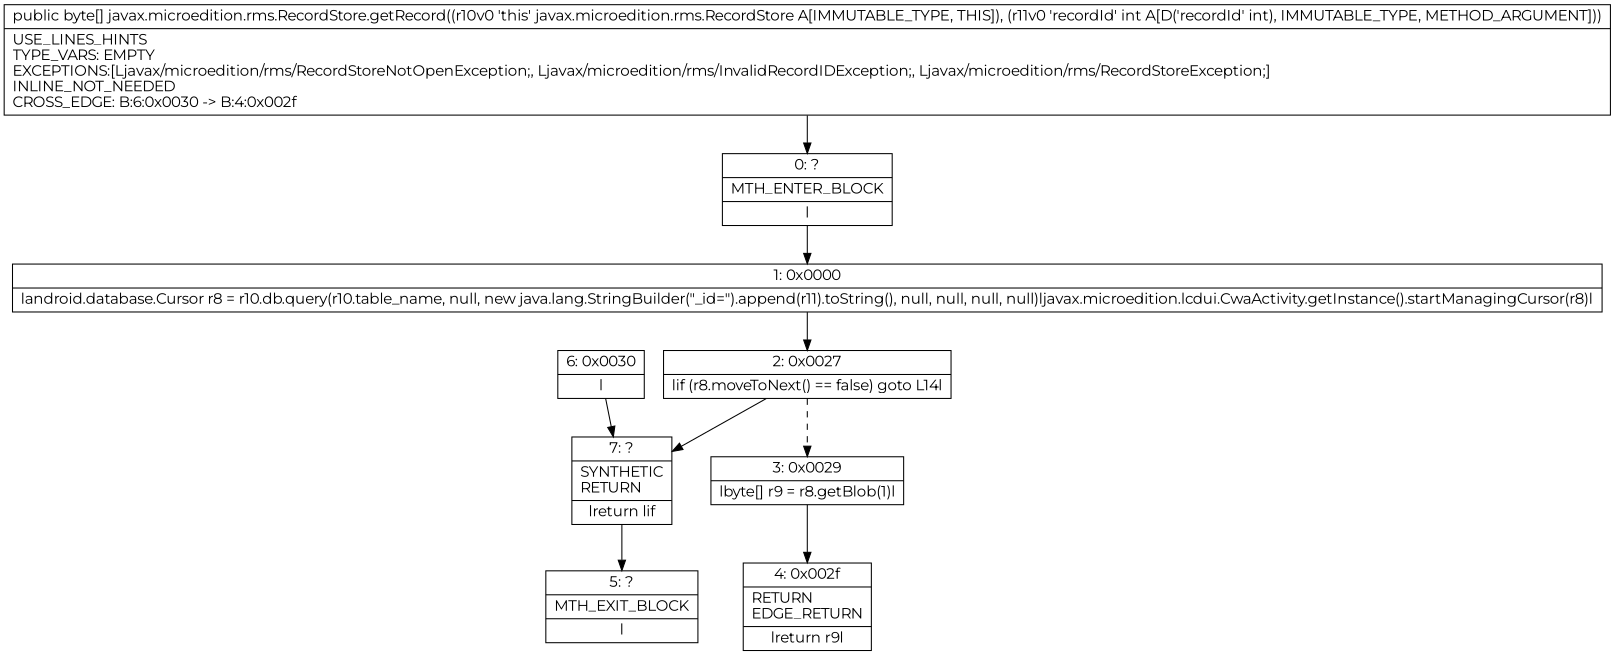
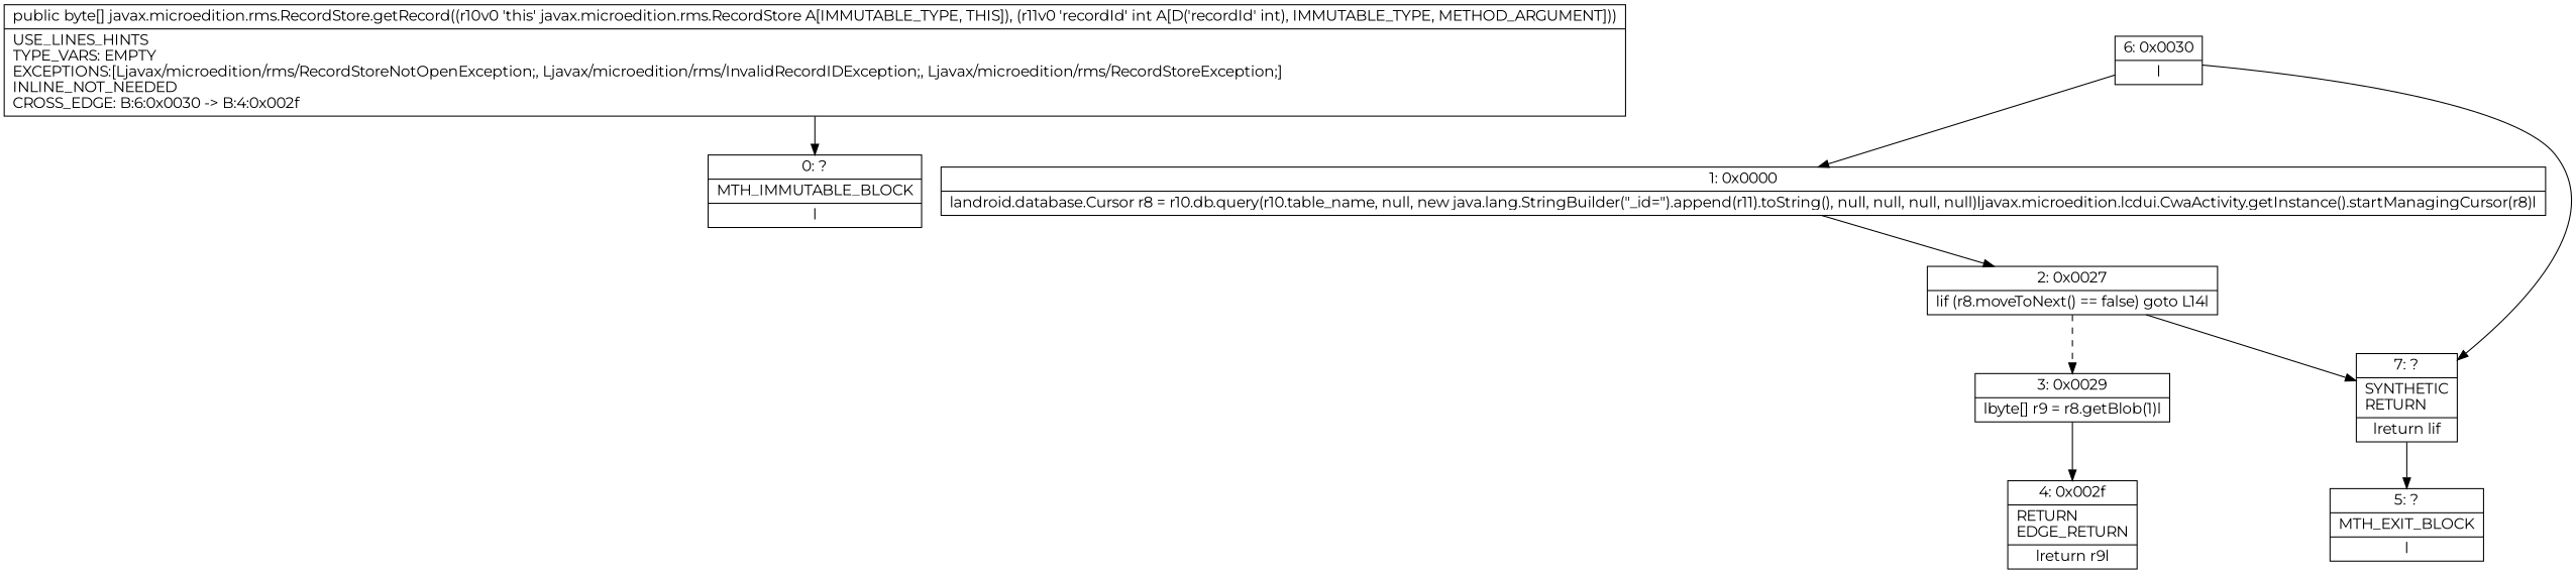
  digraph {
    fontname=Montserrat
    node [fontname=Montserrat shape=record]
    edge [fontname=Montserrat]
-   n1 [label="{0\:\ ?|MTH_ENTER_BLOCK\l|l}"]
+   n1 [label="{0\:\ ?|MTH_IMMUTABLE_BLOCK\l|l}"]
    n2 [label="{1\:\ 0x0000|landroid.database.Cursor r8 = r10.db.query(r10.table_name, null, new java.lang.StringBuilder(\"_id=\").append(r11).toString(), null, null, null, null)ljavax.microedition.lcdui.CwaActivity.getInstance().startManagingCursor(r8)l}"]
    n3 [label="{2\:\ 0x0027|lif (r8.moveToNext() == false) goto L14l}"]
    n4 [label="{3\:\ 0x0029|lbyte[] r9 = r8.getBlob(1)l}"]
    n5 [label="{7\:\ ?|SYNTHETIC\lRETURN\l|lreturn lif}"]
    n6 [label="{4\:\ 0x002f|RETURN\lEDGE_RETURN\l|lreturn r9l}"]
    n7 [label="{6\:\ 0x0030|l}"]
    n8 [label="{5\:\ ?|MTH_EXIT_BLOCK\l|l}"]
    n9 [label="{public byte[] javax.microedition.rms.RecordStore.getRecord((r10v0 'this' javax.microedition.rms.RecordStore A[IMMUTABLE_TYPE, THIS]), (r11v0 'recordId' int A[D('recordId' int), IMMUTABLE_TYPE, METHOD_ARGUMENT]))  | USE_LINES_HINTS\lTYPE_VARS: EMPTY\lEXCEPTIONS:[Ljavax\/microedition\/rms\/RecordStoreNotOpenException;, Ljavax\/microedition\/rms\/InvalidRecordIDException;, Ljavax\/microedition\/rms\/RecordStoreException;]\lINLINE_NOT_NEEDED\lCROSS_EDGE: B:6:0x0030 \-\> B:4:0x002f\l}"]
-   n1 -> n2
+   n7 -> n2
    n2 -> n3
    n3 -> n4 [style=dashed]
    n3 -> n5
    n4 -> n6
    n5 -> n8
    n7 -> n5
    n9 -> n1
  }
